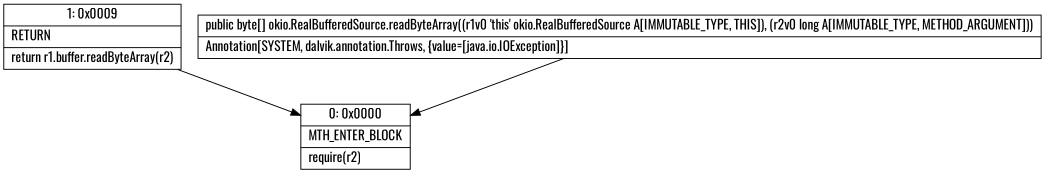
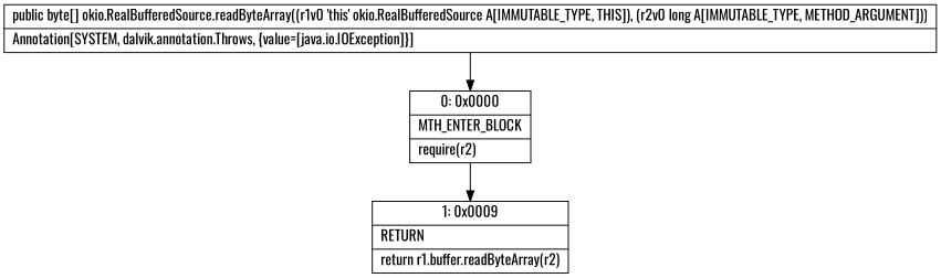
  digraph {
    fontname=Oswald
    node [shape=record fontname=Oswald]
    edge [fontname=Oswald]
    n1 [label="{0\:\ 0x0000|MTH_ENTER_BLOCK\l|require(r2)\l}"]
    n2 [label="{1\:\ 0x0009|RETURN\l|return r1.buffer.readByteArray(r2)\l}"]
    n3 [label="{public byte[] okio.RealBufferedSource.readByteArray((r1v0 'this' okio.RealBufferedSource A[IMMUTABLE_TYPE, THIS]), (r2v0 long A[IMMUTABLE_TYPE, METHOD_ARGUMENT]))  | Annotation[SYSTEM, dalvik.annotation.Throws, \{value=[java.io.IOException]\}]\l}"]
-   n2 -> n1
+   n1 -> n2
    n3 -> n1
  }
